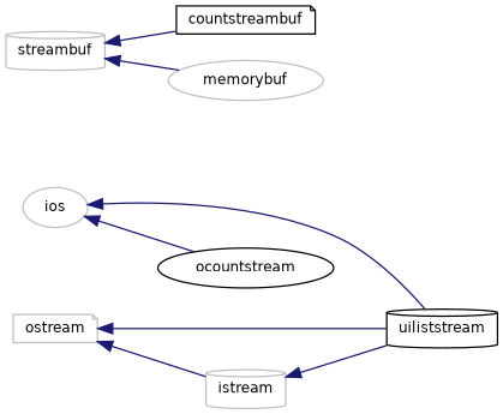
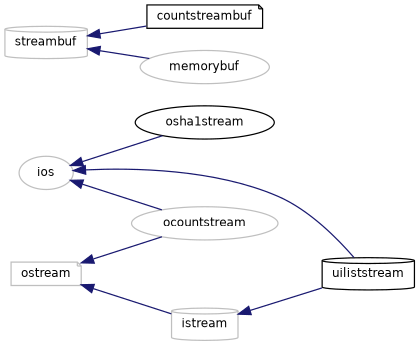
  digraph {
    rankdir=LR
    node [color=grey75 fontname=Helvetica fontsize=10 shape=ellipse]
    edge [color=midnightblue dir=back fontname=Helvetica fontsize=10 labelfontname=Helvetica labelfontsize=10 style=solid]
    n1 [height=0.2 label=ios width=0.4]
-   n2 [color=black height=0.2 label=ocountstream width=0.4]
+   n2 [height=0.2 label=ocountstream width=0.4]
+   n3 [color=black height=0.2 label=osha1stream width=0.4]
    n4 [color=black height=0.2 label=uiliststream shape=cylinder width=0.4]
    n5 [height=0.2 label=istream shape=cylinder width=0.4]
    n6 [height=0.2 label=ostream shape=note width=0.4]
    n7 [height=0.2 label=streambuf shape=cylinder width=0.4]
    n8 [color=black height=0.2 label=countstreambuf shape=note width=0.4]
    n9 [height=0.2 label=memorybuf width=0.4]
    n1 -> n2
+   n1 -> n3
    n1 -> n4
    n5 -> n4
-   n6 -> n4
+   n6 -> n2
    n6 -> n5
    n7 -> n8
    n7 -> n9
  }
